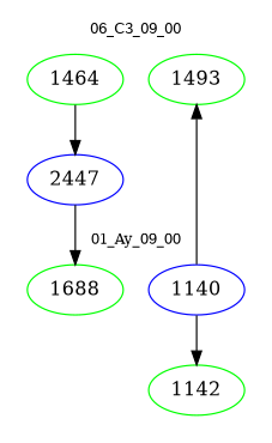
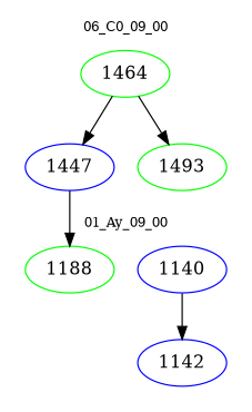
  digraph {
    node [color=blue]
    edge [color=black]
    n1 [label=1140]
-   n2 [color=green label=1142]
-   n3 [color=green label=1688]
+   n2 [label=1142]
+   n3 [color=green label=1188]
    n4 [color=green label=1464]
-   n5 [label=2447]
+   n5 [label=1447]
    n6 [color=green label=1493]
    subgraph cluster_1 {
      color=white
      fontsize=10
      label="01_Ay_09_00"
      n1
      n2
      n3
    }
    subgraph cluster_2 {
      color=white
      fontsize=10
-     label="06_C3_09_00"
+     label="06_C0_09_00"
      n4
      n5
      n6
    }
    n1 -> n2
    n4 -> n5
-   n1 -> n6
+   n4 -> n6
    n5 -> n3
  }
